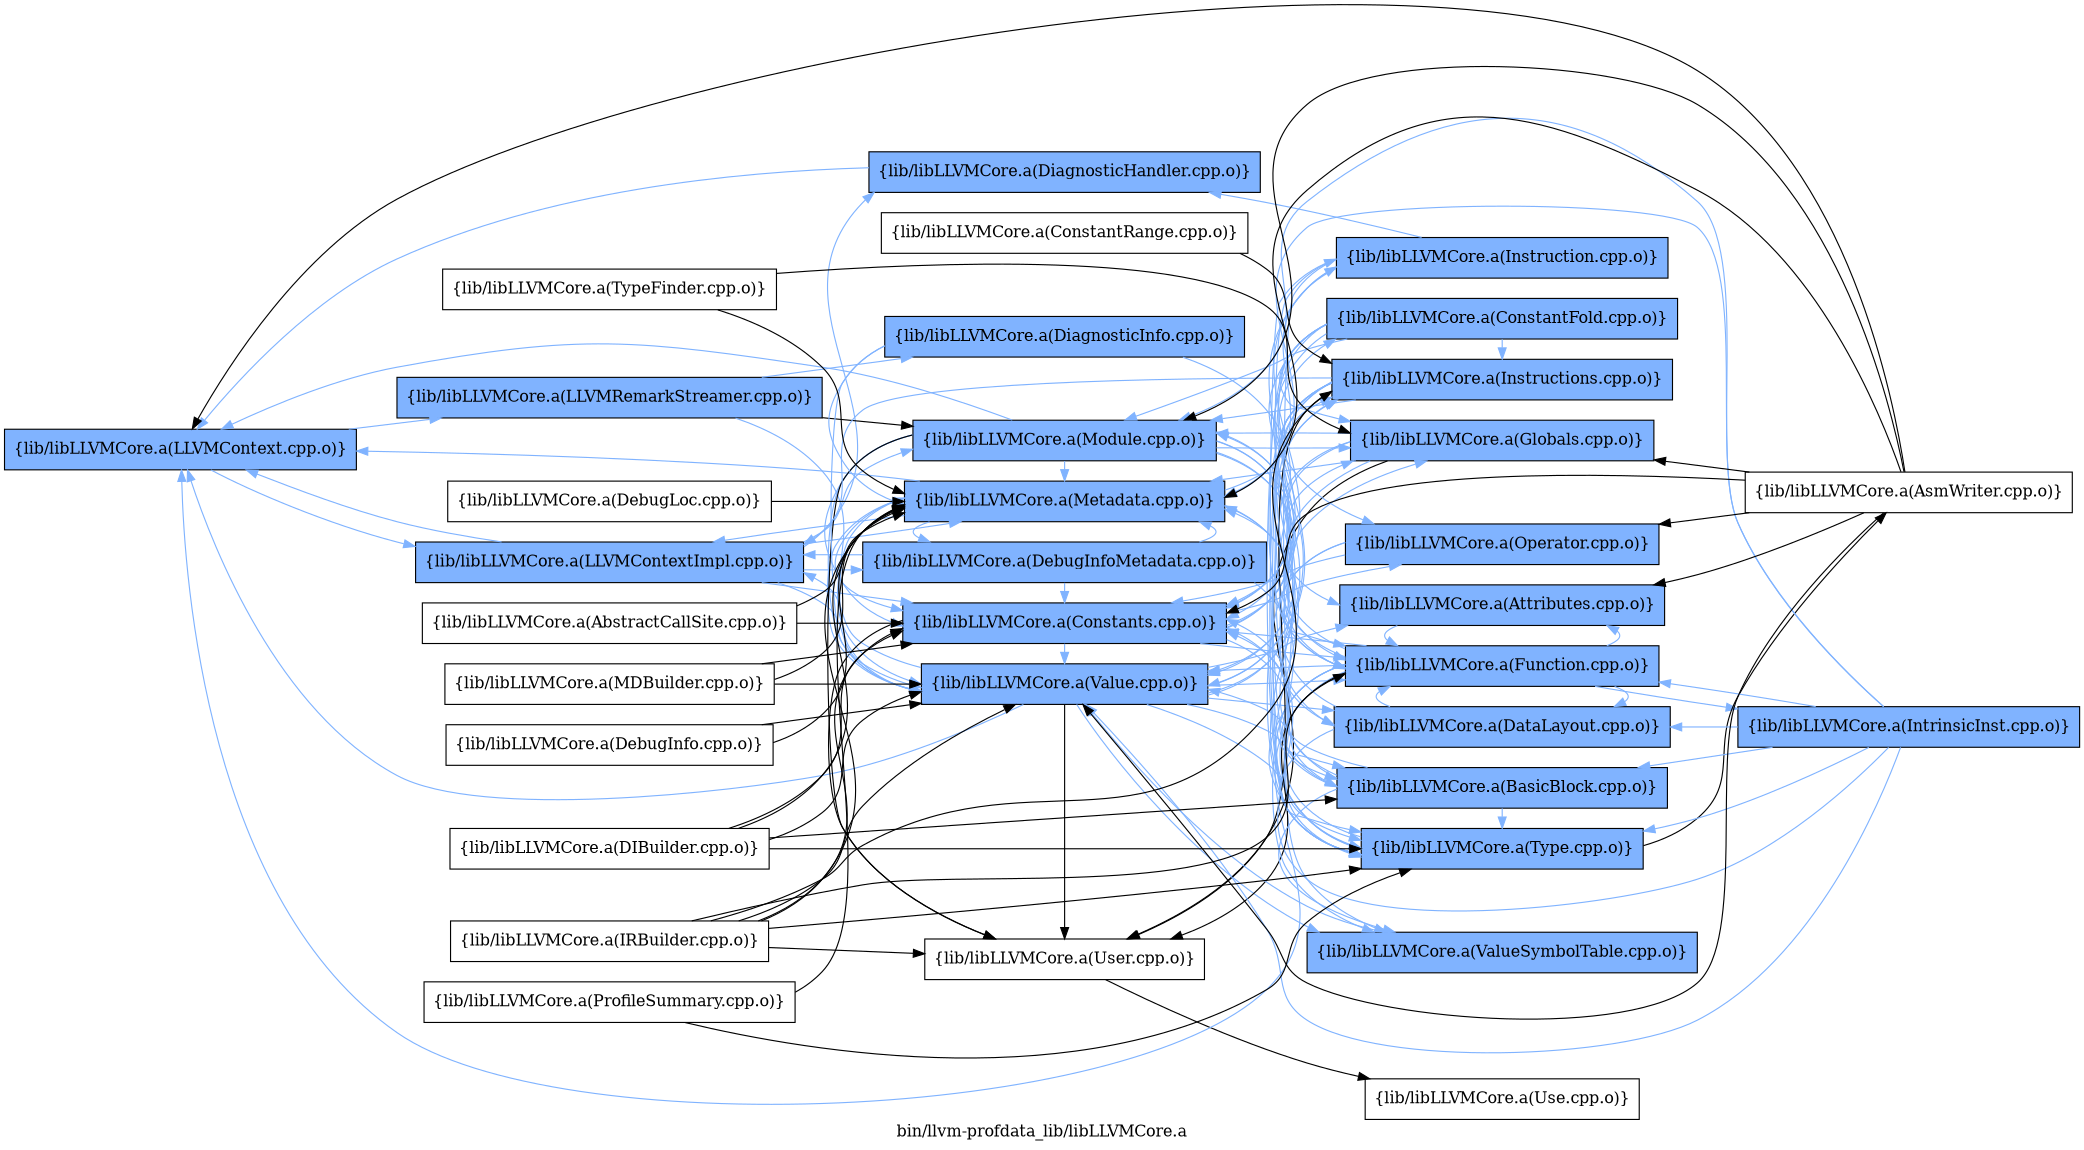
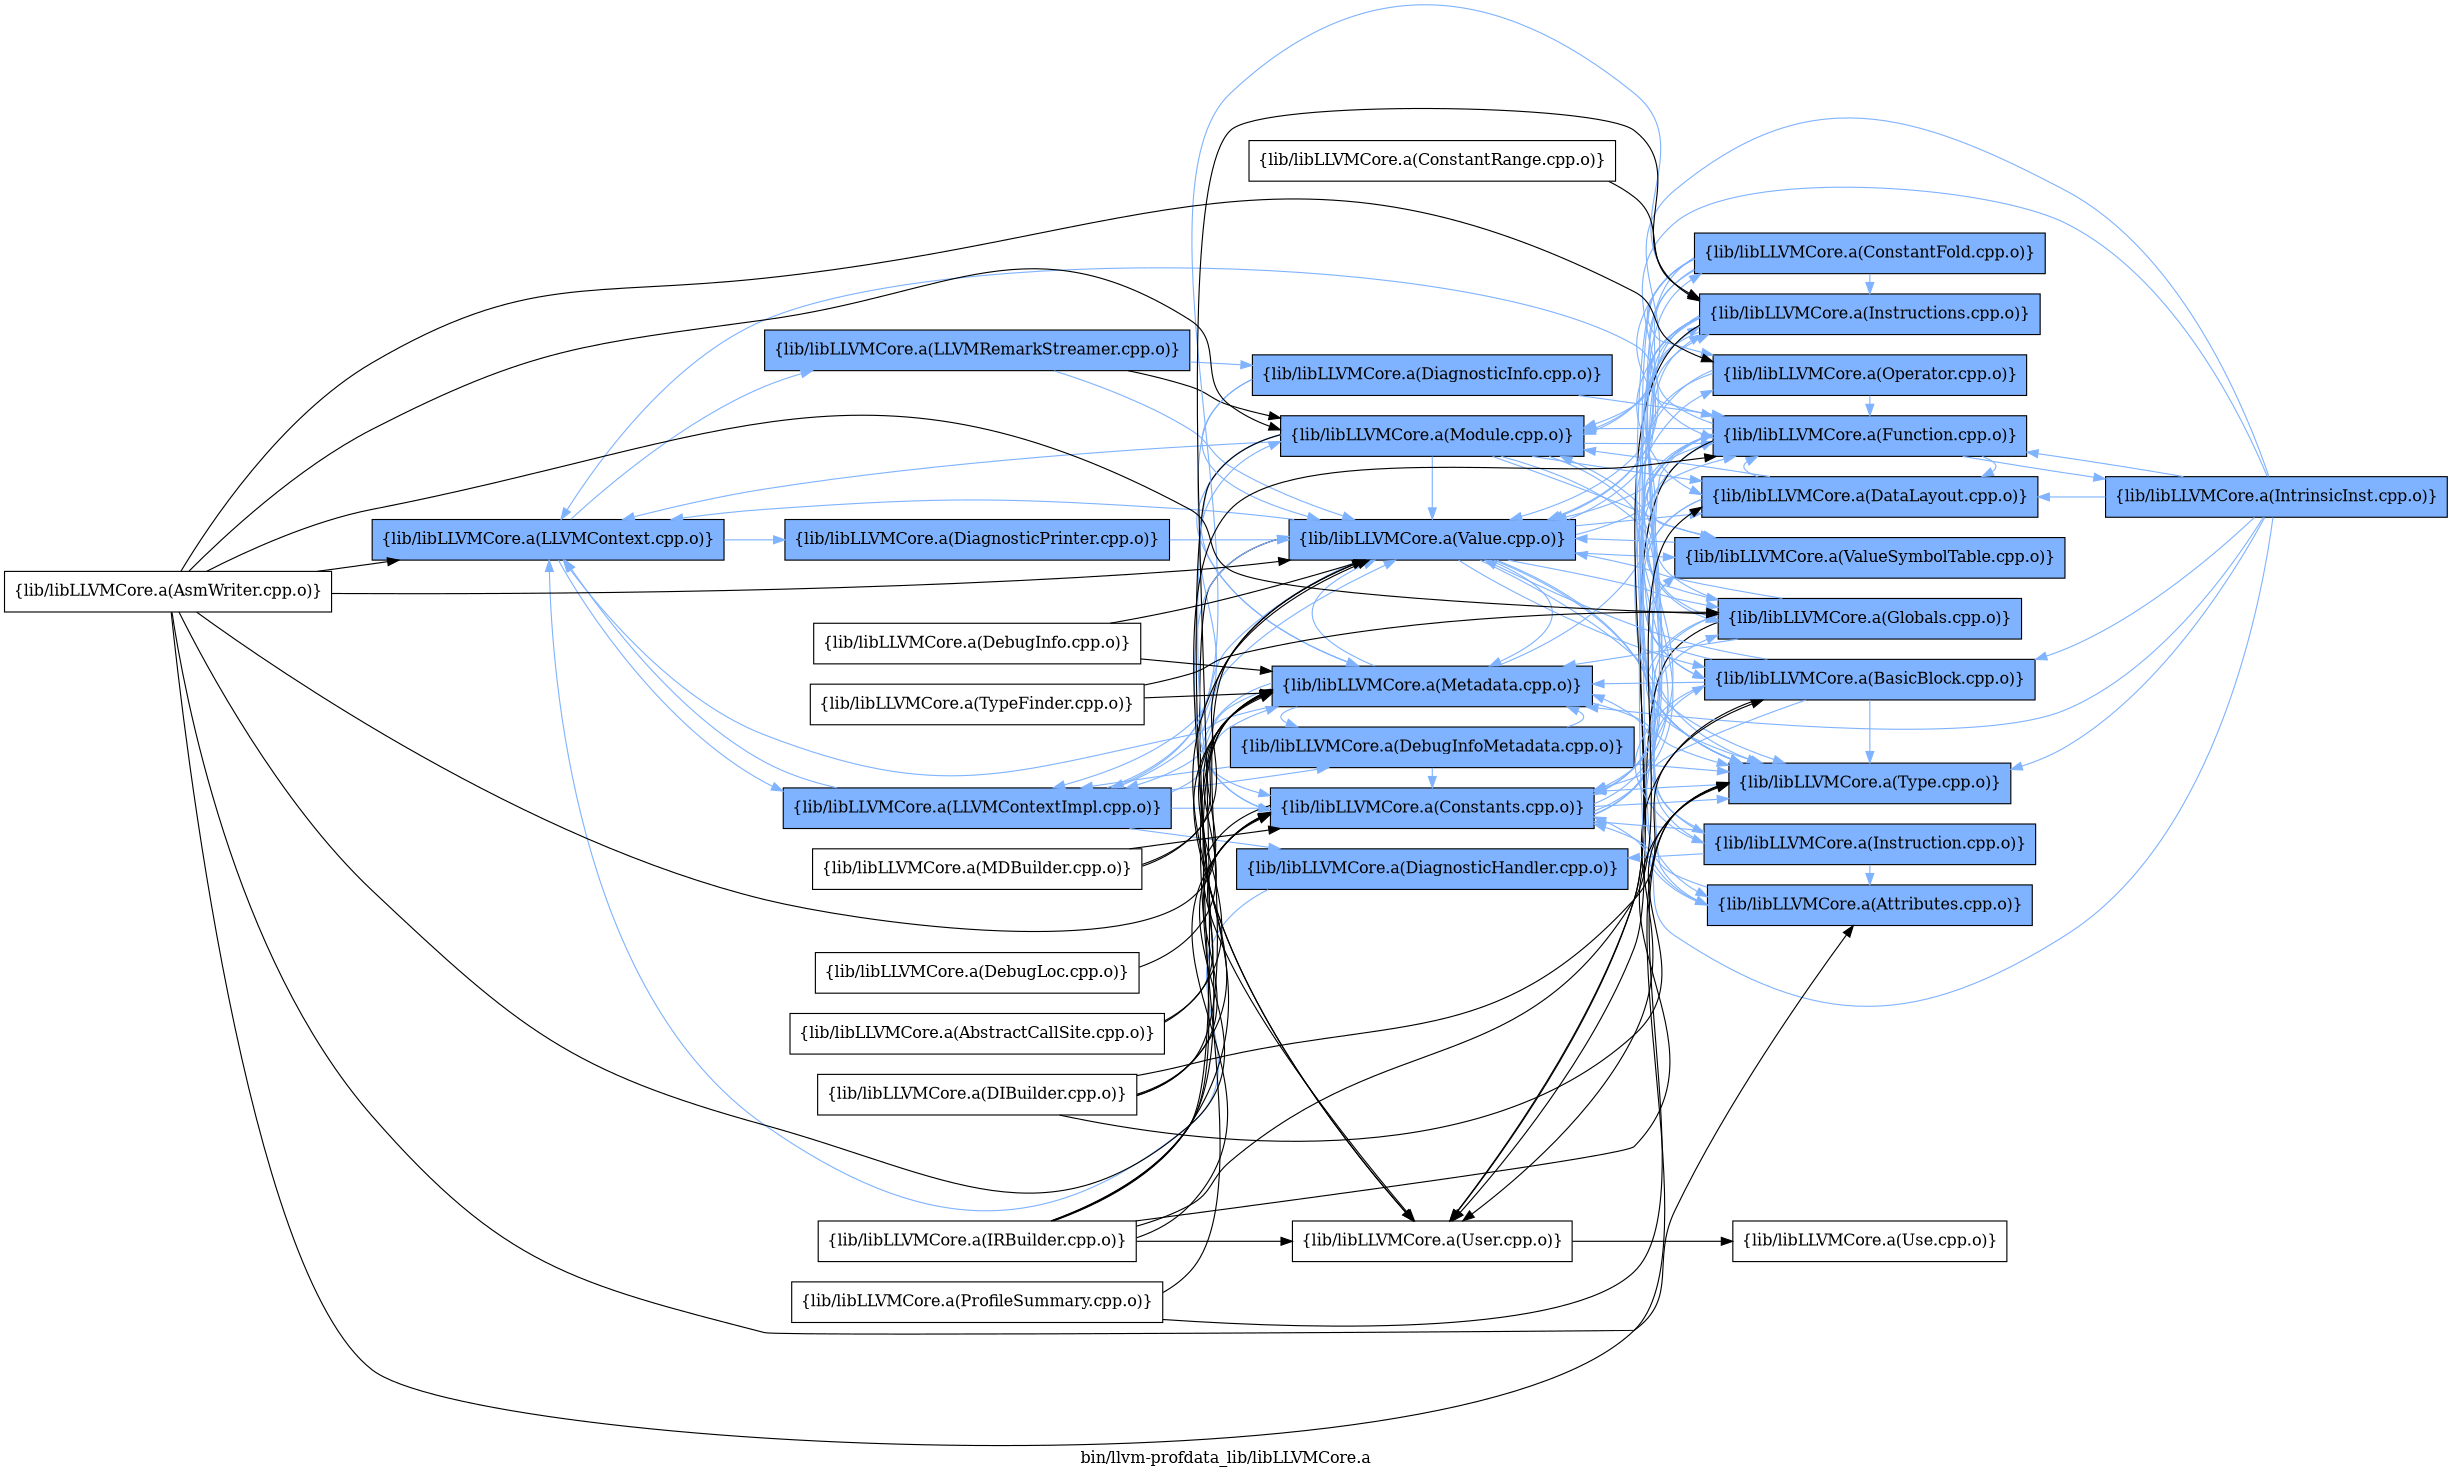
  digraph {
    label="bin/llvm-profdata_lib/libLLVMCore.a"
    rankdir=LR
    node [fillcolor="0.600000 0.5 1" group=1 shape=box style=filled]
    edge [color="0.600000 0.5 1"]
    n1 [label="{lib/libLLVMCore.a(LLVMContext.cpp.o)}"]
+   n2 [label="{lib/libLLVMCore.a(DiagnosticPrinter.cpp.o)}"]
    n3 [label="{lib/libLLVMCore.a(LLVMContextImpl.cpp.o)}"]
    n4 [label="{lib/libLLVMCore.a(LLVMRemarkStreamer.cpp.o)}"]
    n5 [label="{lib/libLLVMCore.a(Value.cpp.o)}"]
    n6 [label="{lib/libLLVMCore.a(Constants.cpp.o)}"]
    n7 [label="{lib/libLLVMCore.a(DebugInfoMetadata.cpp.o)}"]
    n8 [label="{lib/libLLVMCore.a(DiagnosticHandler.cpp.o)}"]
    n9 [label="{lib/libLLVMCore.a(Metadata.cpp.o)}"]
    n10 [label="{lib/libLLVMCore.a(Module.cpp.o)}"]
    n11 [group=0 label="{lib/libLLVMCore.a(User.cpp.o)}" fillcolor="" style=""]
    n12 [label="{lib/libLLVMCore.a(DiagnosticInfo.cpp.o)}"]
    n13 [label="{lib/libLLVMCore.a(Function.cpp.o)}"]
    n14 [label="{lib/libLLVMCore.a(DataLayout.cpp.o)}"]
    n15 [label="{lib/libLLVMCore.a(Globals.cpp.o)}"]
    n16 [label="{lib/libLLVMCore.a(Instructions.cpp.o)}"]
    n17 [label="{lib/libLLVMCore.a(Instruction.cpp.o)}"]
    n18 [label="{lib/libLLVMCore.a(BasicBlock.cpp.o)}"]
    n19 [label="{lib/libLLVMCore.a(Attributes.cpp.o)}"]
    n20 [label="{lib/libLLVMCore.a(Type.cpp.o)}"]
    n21 [label="{lib/libLLVMCore.a(ValueSymbolTable.cpp.o)}"]
    n22 [label="{lib/libLLVMCore.a(ConstantFold.cpp.o)}"]
    n23 [label="{lib/libLLVMCore.a(Operator.cpp.o)}"]
    n24 [group=0 label="{lib/libLLVMCore.a(Use.cpp.o)}" fillcolor="" style=""]
    n25 [label="{lib/libLLVMCore.a(IntrinsicInst.cpp.o)}"]
    n26 [group=0 label="{lib/libLLVMCore.a(ProfileSummary.cpp.o)}" fillcolor="" style=""]
    n27 [group=0 label="{lib/libLLVMCore.a(ConstantRange.cpp.o)}" fillcolor="" style=""]
    n28 [group=0 label="{lib/libLLVMCore.a(AsmWriter.cpp.o)}" fillcolor="" style=""]
    n29 [group=0 label="{lib/libLLVMCore.a(AbstractCallSite.cpp.o)}" fillcolor="" style=""]
    n30 [group=0 label="{lib/libLLVMCore.a(DebugLoc.cpp.o)}" fillcolor="" style=""]
    n31 [group=0 label="{lib/libLLVMCore.a(DebugInfo.cpp.o)}" fillcolor="" style=""]
    n32 [group=0 label="{lib/libLLVMCore.a(DIBuilder.cpp.o)}" fillcolor="" style=""]
    n33 [group=0 label="{lib/libLLVMCore.a(IRBuilder.cpp.o)}" fillcolor="" style=""]
    n34 [group=0 label="{lib/libLLVMCore.a(MDBuilder.cpp.o)}" fillcolor="" style=""]
    n35 [group=0 label="{lib/libLLVMCore.a(TypeFinder.cpp.o)}" fillcolor="" style=""]
    subgraph sub_1 {
      rank=same
      n1
    }
    subgraph sub_2 {
      rank=same
+     n2
      n3
      n4
    }
    subgraph sub_3 {
      rank=same
      n5
      n6
      n7
      n8
      n9
      n10
      n11
      n12
    }
    subgraph sub_4 {
      rank=same
      n13
      n14
      n15
      n16
      n17
      n18
      n19
      n20
      n21
      n22
      n23
      n24
    }
    subgraph sub_5 {
      rank=same
      n1
    }
    subgraph sub_6 {
      rank=same
+     n2
      n3
      n4
    }
    subgraph sub_7 {
      rank=same
      n5
      n6
      n7
      n8
      n9
      n10
      n11
      n12
    }
    subgraph sub_8 {
      rank=same
      n13
      n14
      n15
      n16
      n17
      n18
      n19
      n20
      n21
      n22
      n23
      n24
    }
+   n1 -> n2
    n1 -> n3
    n1 -> n4
+   n2 -> n5
    n3 -> n1
    n3 -> n5
    n3 -> n6
    n3 -> n7
    n3 -> n8
    n3 -> n9
    n3 -> n10
    n4 -> n5
    n4 -> n10 [color=""]
    n4 -> n12
    n5 -> n1
    n5 -> n3
    n5 -> n9
    n5 -> n11 [color=""]
    n5 -> n13
    n5 -> n14
    n5 -> n15
    n5 -> n16
    n5 -> n17
    n5 -> n18
    n5 -> n19
    n5 -> n20
    n5 -> n21
    n6 -> n5
    n6 -> n11 [color=""]
    n6 -> n13
    n6 -> n15
    n6 -> n16
    n6 -> n20
    n6 -> n22
    n6 -> n23
    n7 -> n3
    n7 -> n6
    n7 -> n9
    n7 -> n20
    n8 -> n1
    n9 -> n1
    n9 -> n3
    n9 -> n5
    n9 -> n6
    n9 -> n7
    n9 -> n16
    n9 -> n20
    n10 -> n1
    n10 -> n5
    n10 -> n6
    n10 -> n9
    n10 -> n11 [color=""]
    n10 -> n13
    n10 -> n14
    n10 -> n15
    n10 -> n20
    n10 -> n21
    n11 -> n24 [color=""]
    n12 -> n5
    n12 -> n9
    n12 -> n13
    n13 -> n1
    n13 -> n5
-   n13 -> n6
-   n13 -> n9
+   n19 -> n6
    n13 -> n10
    n13 -> n11 [color=""]
    n13 -> n14
    n13 -> n18
    n13 -> n19
    n13 -> n20
    n13 -> n21
    n13 -> n25
    n14 -> n10
    n14 -> n13
+   n14 -> n15
    n14 -> n20
    n15 -> n5
    n15 -> n6
    n15 -> n9
    n15 -> n10
    n15 -> n11 [color=""]
    n15 -> n20
    n16 -> n3
    n16 -> n5
    n16 -> n6
    n16 -> n10
    n16 -> n11 [color=""]
    n16 -> n13
    n16 -> n14
    n16 -> n18
+   n16 -> n19
    n16 -> n20
    n17 -> n6
    n17 -> n8
    n17 -> n9
    n17 -> n18
    n17 -> n19
    n18 -> n5
    n18 -> n6
    n18 -> n9
+   n18 -> n11 [color=""]
    n18 -> n17
    n18 -> n20
    n18 -> n21
    n19 -> n13
    n20 -> n6
    n21 -> n5
    n22 -> n5
    n22 -> n6
    n22 -> n10
    n22 -> n13
    n22 -> n15
    n22 -> n16
    n22 -> n20
    n22 -> n23
    n23 -> n6
    n23 -> n13
    n23 -> n20
    n25 -> n5
    n25 -> n6
    n25 -> n9
    n25 -> n10
    n25 -> n13
    n25 -> n14
    n25 -> n18
    n25 -> n20
    n26 -> n9 [color=""]
    n26 -> n20 [color=""]
    n27 -> n16 [color=""]
    n28 -> n1 [color=""]
    n28 -> n5 [color=""]
    n28 -> n6 [color=""]
    n28 -> n9 [color=""]
    n28 -> n10 [color=""]
    n28 -> n15 [color=""]
    n28 -> n19 [color=""]
-   n20 -> n28 [color=""]
+   n28 -> n20 [color=""]
    n28 -> n23 [color=""]
    n29 -> n6 [color=""]
    n29 -> n9 [color=""]
    n30 -> n9 [color=""]
    n31 -> n5 [color=""]
    n31 -> n9 [color=""]
    n32 -> n5 [color=""]
    n32 -> n6 [color=""]
    n32 -> n9 [color=""]
    n32 -> n18 [color=""]
    n32 -> n20 [color=""]
    n33 -> n5 [color=""]
    n33 -> n6 [color=""]
    n33 -> n9 [color=""]
    n33 -> n11 [color=""]
    n33 -> n13 [color=""]
+   n33 -> n14 [color=""]
    n33 -> n16 [color=""]
    n33 -> n20 [color=""]
    n34 -> n5 [color=""]
    n34 -> n6 [color=""]
    n34 -> n9 [color=""]
    n35 -> n9 [color=""]
    n35 -> n15 [color=""]
  }
